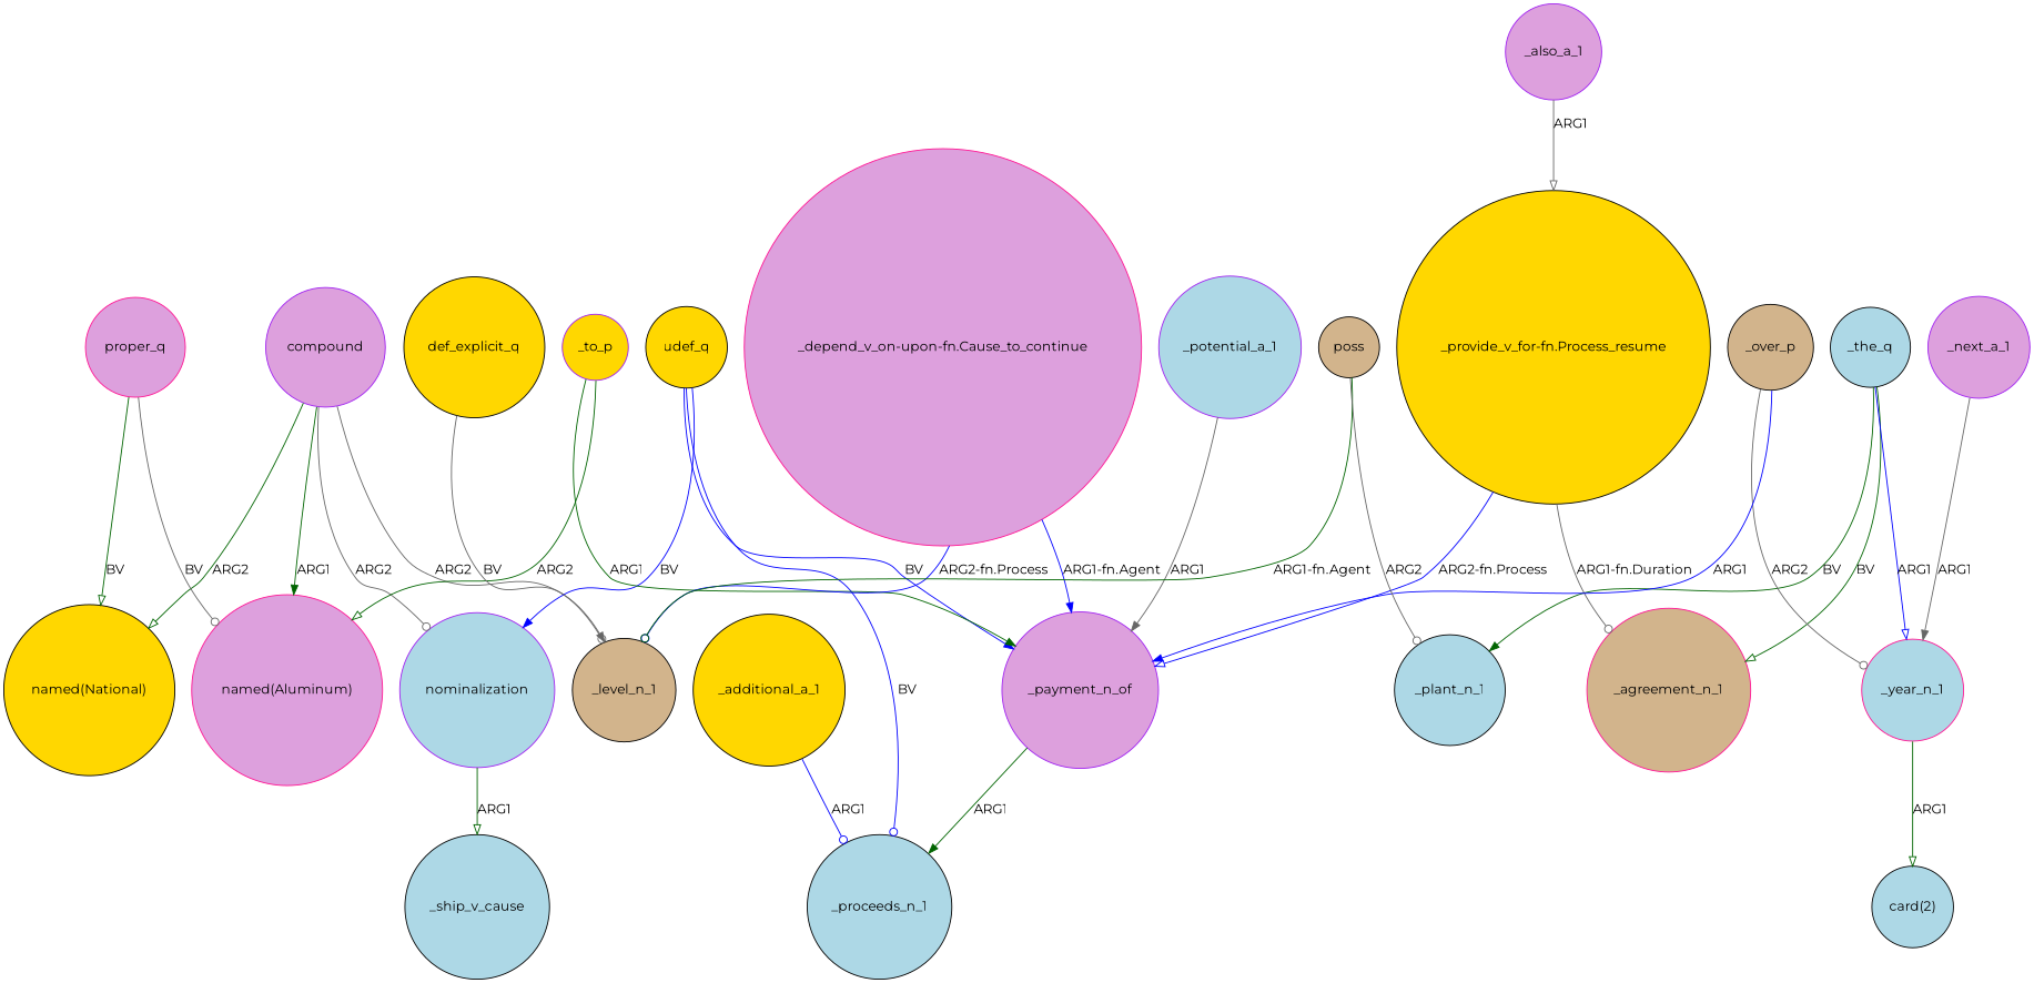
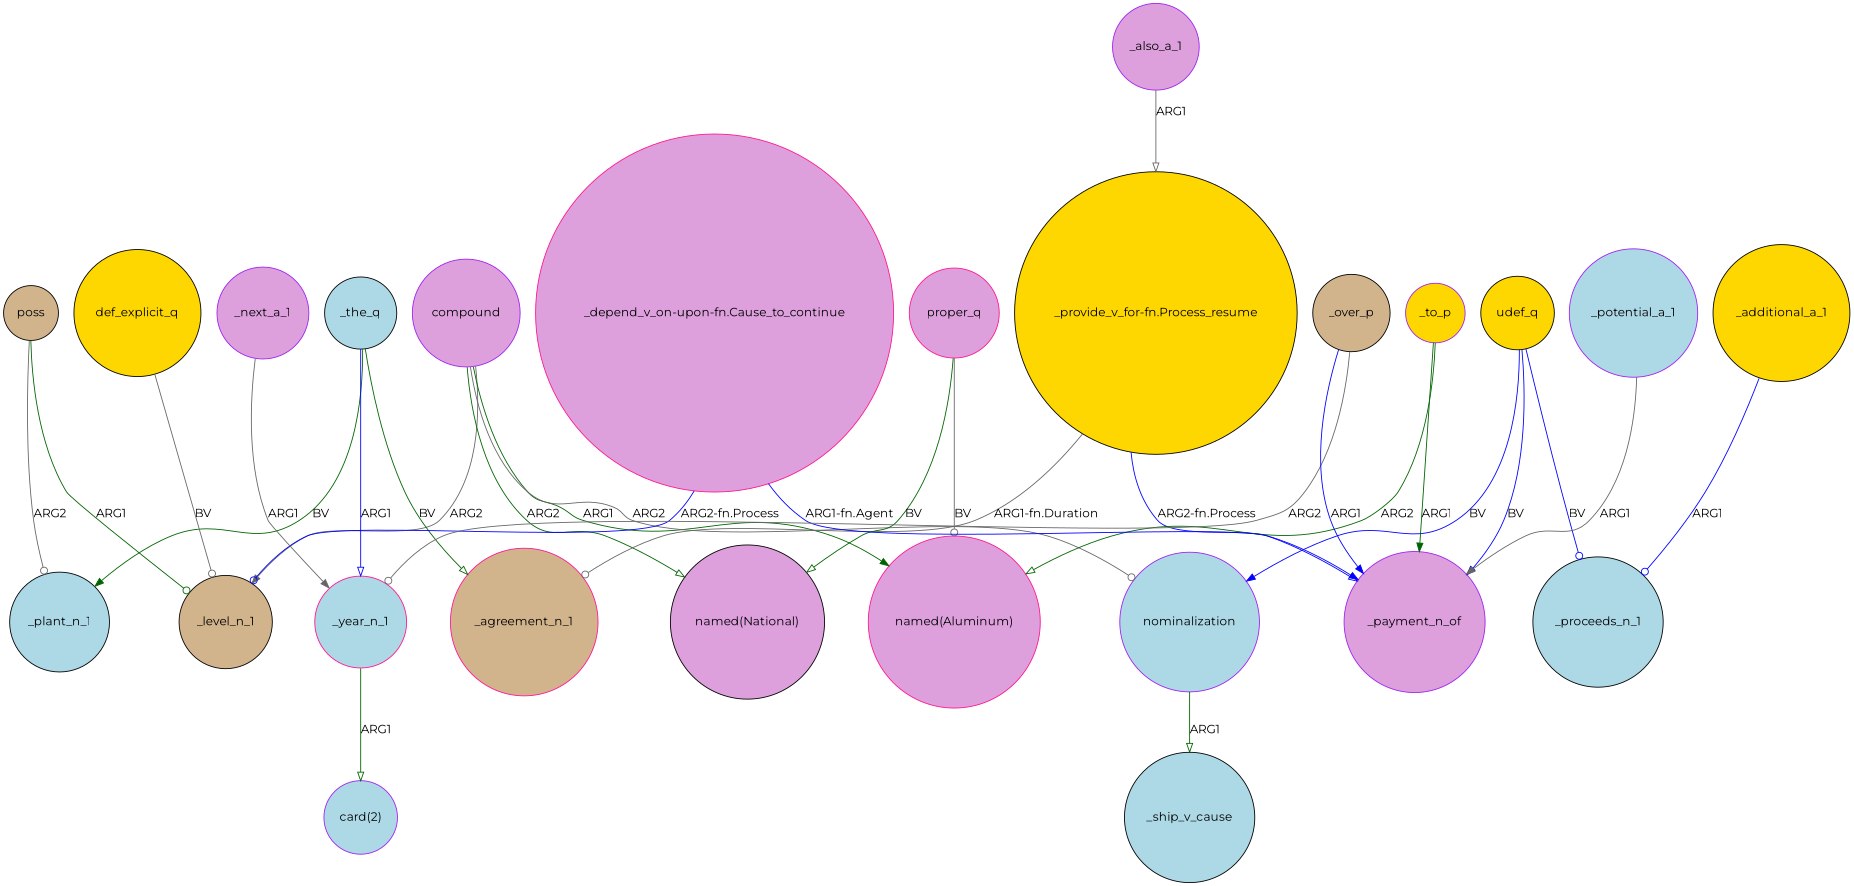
  digraph {
    fontname=Montserrat
    node [color=black fillcolor=lightblue fontname=Montserrat shape=circle style=filled]
    edge [arrowhead=normal color=darkgreen fontname=Montserrat]
    compound [color=purple fillcolor=plum]
    _level_n_1 [fillcolor=tan]
    "named(Aluminum)" [color=deeppink fillcolor=plum]
    nominalization [color=purple]
-   "named(National)" [fillcolor=gold]
+   "named(National)" [fillcolor=plum]
    _ship_v_cause
    _agreement_n_1 [color=deeppink fillcolor=tan]
    _the_q
    _plant_n_1
    _year_n_1 [color=deeppink]
-   "card(2)"
+   "card(2)" [color=purple]
    _also_a_1 [color=purple fillcolor=plum]
    "_provide_v_for-fn.Process_resume" [fillcolor=gold]
    _payment_n_of [color=purple fillcolor=plum]
    _proceeds_n_1
    proper_q [color=deeppink fillcolor=plum]
    udef_q [fillcolor=gold]
    _to_p [color=purple fillcolor=gold]
    "_depend_v_on-upon-fn.Cause_to_continue" [color=deeppink fillcolor=plum]
    _over_p [fillcolor=tan]
    def_explicit_q [fillcolor=gold]
    _potential_a_1 [color=purple]
    _next_a_1 [color=purple fillcolor=plum]
    _additional_a_1 [fillcolor=gold]
    poss [fillcolor=tan]
    compound -> _level_n_1 [color=gray40 label=ARG2]
    compound -> "named(Aluminum)" [label=ARG1]
    compound -> nominalization [arrowhead=odot color=gray40 label=ARG2]
    compound -> "named(National)" [arrowhead=onormal label=ARG2]
    nominalization -> _ship_v_cause [arrowhead=onormal label=ARG1]
    _the_q -> _agreement_n_1 [arrowhead=onormal label=BV]
    _the_q -> _plant_n_1 [label=BV]
    _the_q -> _year_n_1 [arrowhead=onormal color=blue label=ARG1]
    _year_n_1 -> "card(2)" [arrowhead=onormal label=ARG1]
    _also_a_1 -> "_provide_v_for-fn.Process_resume" [arrowhead=onormal color=gray40 label=ARG1]
    "_provide_v_for-fn.Process_resume" -> _agreement_n_1 [arrowhead=odot color=gray40 label="ARG1-fn.Duration"]
    "_provide_v_for-fn.Process_resume" -> _payment_n_of [arrowhead=onormal color=blue label="ARG2-fn.Process"]
-   _payment_n_of -> _proceeds_n_1 [label=ARG1]
    proper_q -> "named(Aluminum)" [arrowhead=odot color=gray40 label=BV]
    proper_q -> "named(National)" [arrowhead=onormal label=BV]
    udef_q -> nominalization [color=blue label=BV]
    udef_q -> _payment_n_of [color=blue label=BV]
    udef_q -> _proceeds_n_1 [arrowhead=odot color=blue label=BV]
    _to_p -> "named(Aluminum)" [arrowhead=onormal label=ARG2]
    _to_p -> _payment_n_of [label=ARG1]
    "_depend_v_on-upon-fn.Cause_to_continue" -> _level_n_1 [arrowhead=odot color=blue label="ARG2-fn.Process"]
    "_depend_v_on-upon-fn.Cause_to_continue" -> _payment_n_of [color=blue label="ARG1-fn.Agent"]
    _over_p -> _year_n_1 [arrowhead=odot color=gray40 label=ARG2]
    _over_p -> _payment_n_of [color=blue label=ARG1]
    def_explicit_q -> _level_n_1 [arrowhead=odot color=gray40 label=BV]
    _potential_a_1 -> _payment_n_of [color=gray40 label=ARG1]
    _next_a_1 -> _year_n_1 [color=gray40 label=ARG1]
    _additional_a_1 -> _proceeds_n_1 [arrowhead=odot color=blue label=ARG1]
-   poss -> _level_n_1 [arrowhead=odot label="ARG1-fn.Agent"]
+   poss -> _level_n_1 [arrowhead=odot label=ARG1]
    poss -> _plant_n_1 [arrowhead=odot color=gray40 label=ARG2]
  }
